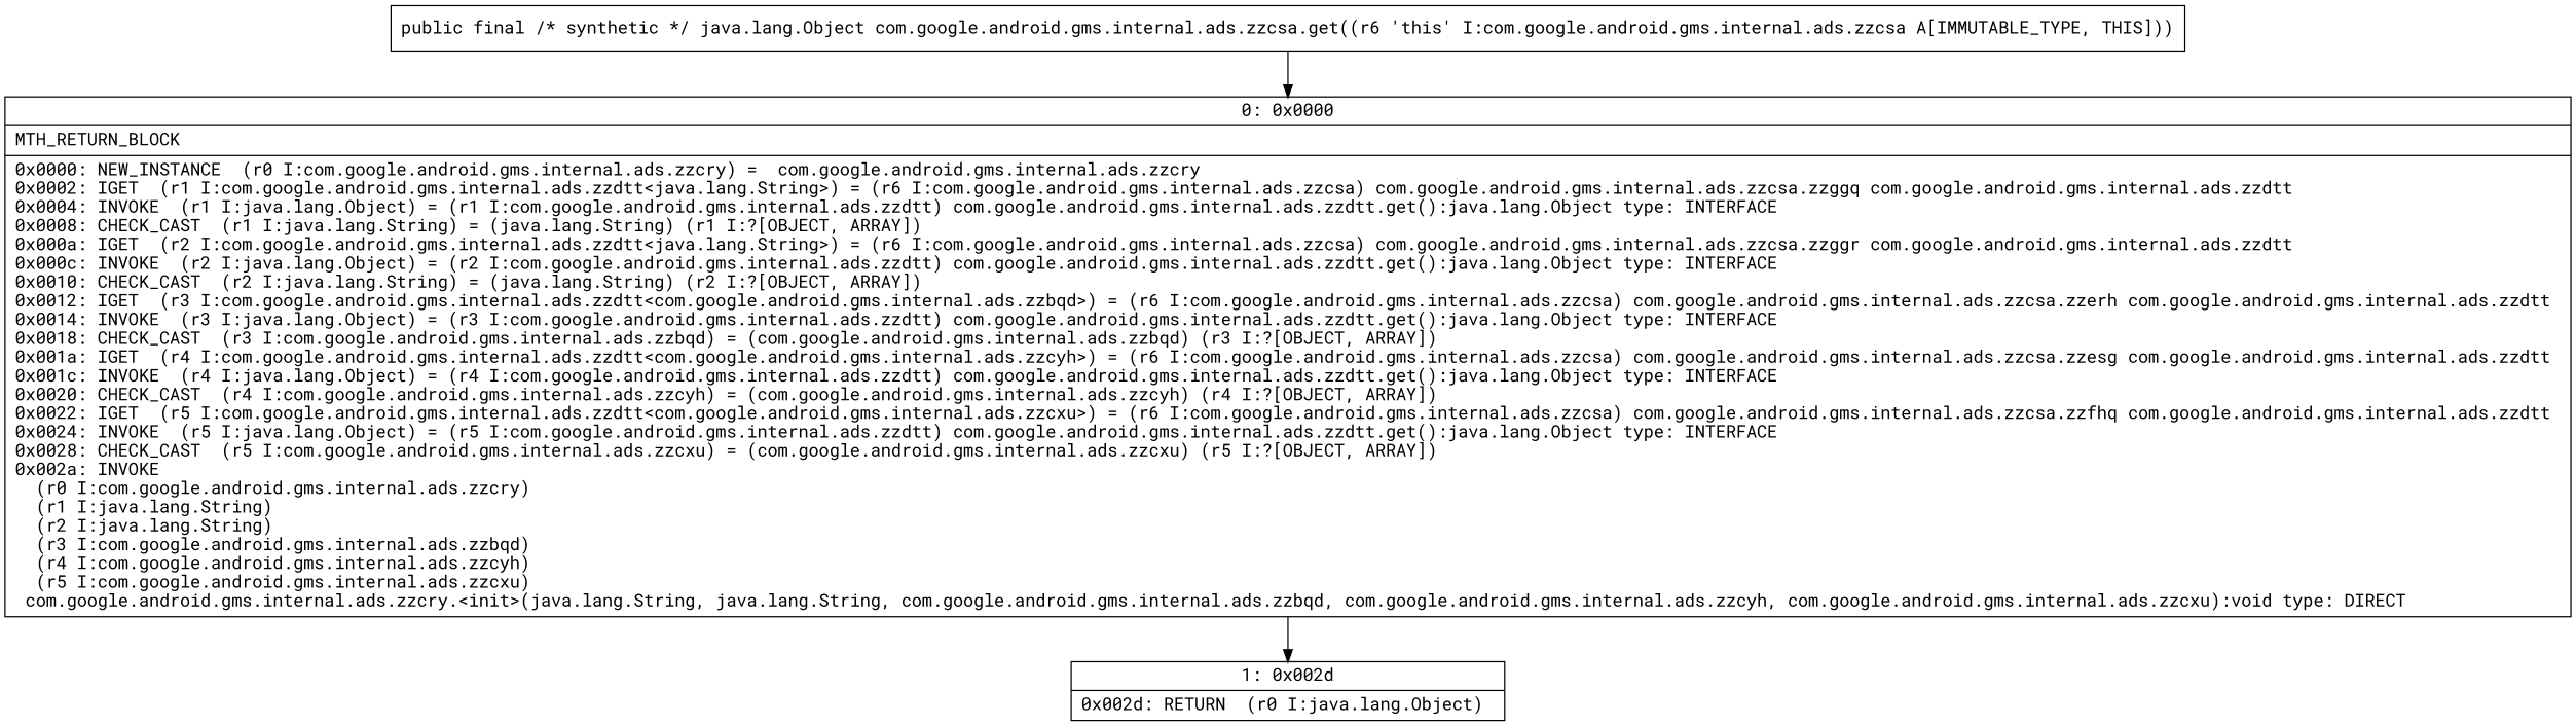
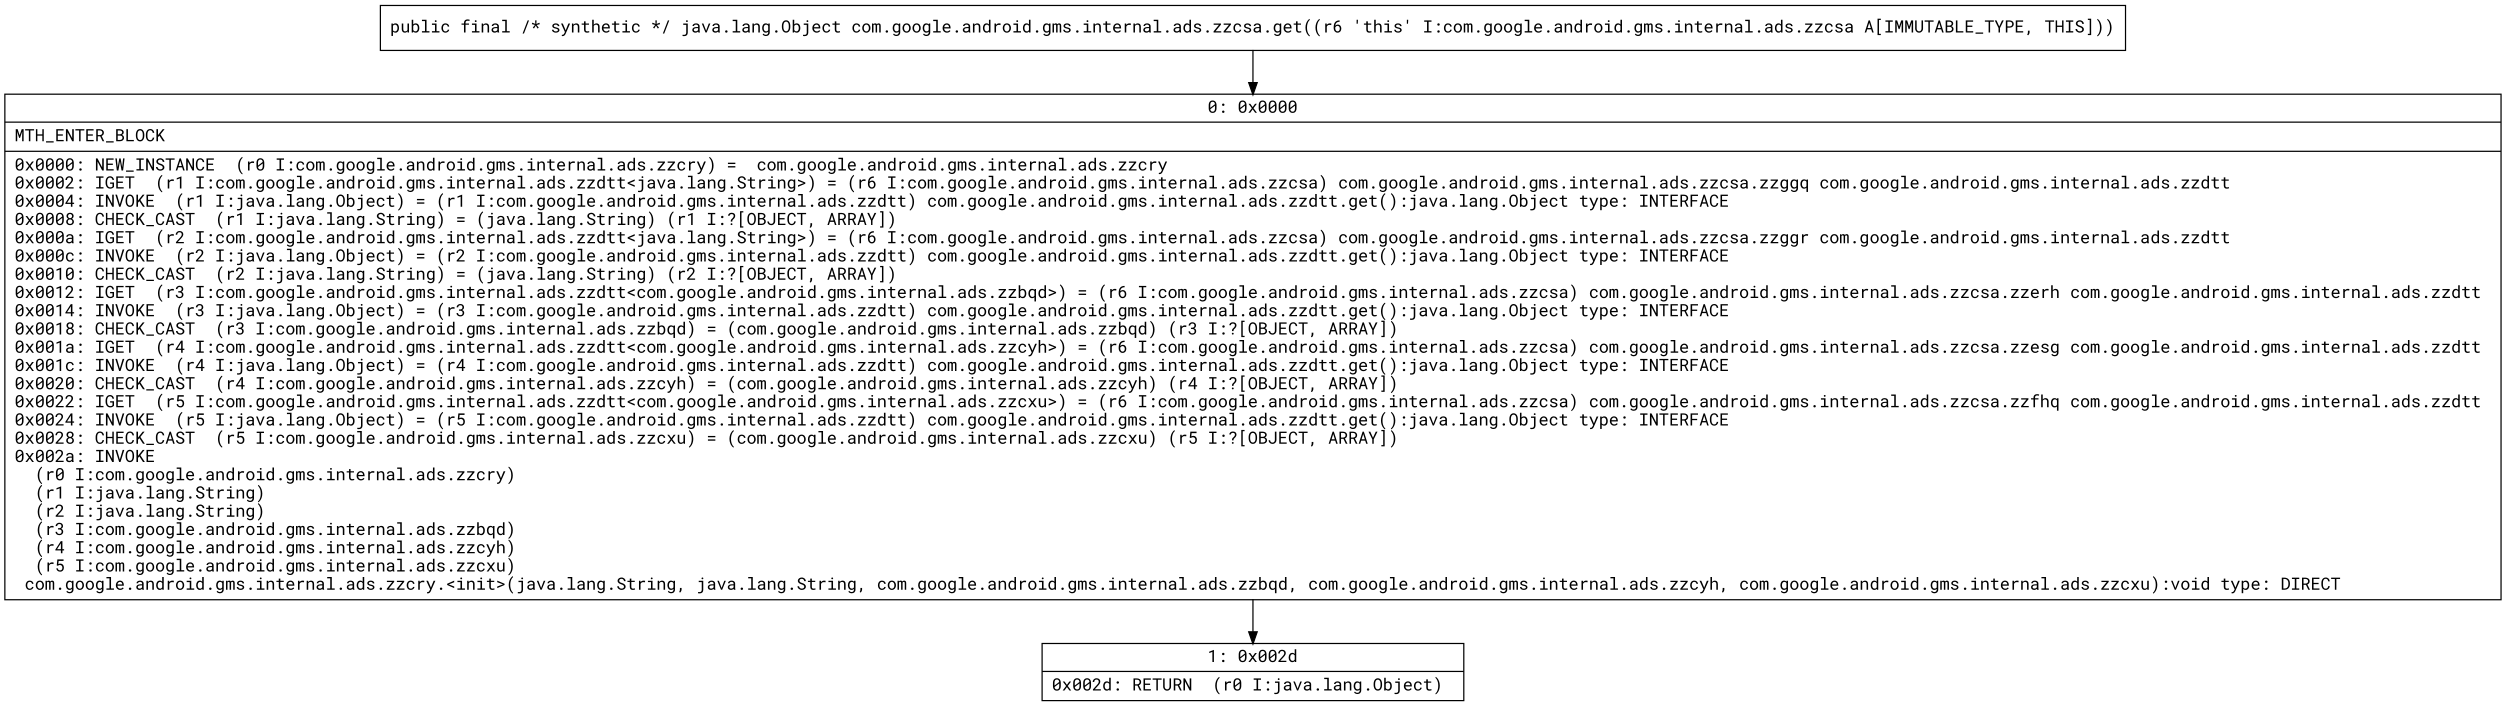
  digraph {
    fontname="Roboto Mono"
    node [shape=record fontname="Roboto Mono"]
    edge [fontname="Roboto Mono"]
-   n1 [label="{0\:\ 0x0000|MTH_RETURN_BLOCK\l|0x0000: NEW_INSTANCE  (r0 I:com.google.android.gms.internal.ads.zzcry) =  com.google.android.gms.internal.ads.zzcry \l0x0002: IGET  (r1 I:com.google.android.gms.internal.ads.zzdtt\<java.lang.String\>) = (r6 I:com.google.android.gms.internal.ads.zzcsa) com.google.android.gms.internal.ads.zzcsa.zzggq com.google.android.gms.internal.ads.zzdtt \l0x0004: INVOKE  (r1 I:java.lang.Object) = (r1 I:com.google.android.gms.internal.ads.zzdtt) com.google.android.gms.internal.ads.zzdtt.get():java.lang.Object type: INTERFACE \l0x0008: CHECK_CAST  (r1 I:java.lang.String) = (java.lang.String) (r1 I:?[OBJECT, ARRAY]) \l0x000a: IGET  (r2 I:com.google.android.gms.internal.ads.zzdtt\<java.lang.String\>) = (r6 I:com.google.android.gms.internal.ads.zzcsa) com.google.android.gms.internal.ads.zzcsa.zzggr com.google.android.gms.internal.ads.zzdtt \l0x000c: INVOKE  (r2 I:java.lang.Object) = (r2 I:com.google.android.gms.internal.ads.zzdtt) com.google.android.gms.internal.ads.zzdtt.get():java.lang.Object type: INTERFACE \l0x0010: CHECK_CAST  (r2 I:java.lang.String) = (java.lang.String) (r2 I:?[OBJECT, ARRAY]) \l0x0012: IGET  (r3 I:com.google.android.gms.internal.ads.zzdtt\<com.google.android.gms.internal.ads.zzbqd\>) = (r6 I:com.google.android.gms.internal.ads.zzcsa) com.google.android.gms.internal.ads.zzcsa.zzerh com.google.android.gms.internal.ads.zzdtt \l0x0014: INVOKE  (r3 I:java.lang.Object) = (r3 I:com.google.android.gms.internal.ads.zzdtt) com.google.android.gms.internal.ads.zzdtt.get():java.lang.Object type: INTERFACE \l0x0018: CHECK_CAST  (r3 I:com.google.android.gms.internal.ads.zzbqd) = (com.google.android.gms.internal.ads.zzbqd) (r3 I:?[OBJECT, ARRAY]) \l0x001a: IGET  (r4 I:com.google.android.gms.internal.ads.zzdtt\<com.google.android.gms.internal.ads.zzcyh\>) = (r6 I:com.google.android.gms.internal.ads.zzcsa) com.google.android.gms.internal.ads.zzcsa.zzesg com.google.android.gms.internal.ads.zzdtt \l0x001c: INVOKE  (r4 I:java.lang.Object) = (r4 I:com.google.android.gms.internal.ads.zzdtt) com.google.android.gms.internal.ads.zzdtt.get():java.lang.Object type: INTERFACE \l0x0020: CHECK_CAST  (r4 I:com.google.android.gms.internal.ads.zzcyh) = (com.google.android.gms.internal.ads.zzcyh) (r4 I:?[OBJECT, ARRAY]) \l0x0022: IGET  (r5 I:com.google.android.gms.internal.ads.zzdtt\<com.google.android.gms.internal.ads.zzcxu\>) = (r6 I:com.google.android.gms.internal.ads.zzcsa) com.google.android.gms.internal.ads.zzcsa.zzfhq com.google.android.gms.internal.ads.zzdtt \l0x0024: INVOKE  (r5 I:java.lang.Object) = (r5 I:com.google.android.gms.internal.ads.zzdtt) com.google.android.gms.internal.ads.zzdtt.get():java.lang.Object type: INTERFACE \l0x0028: CHECK_CAST  (r5 I:com.google.android.gms.internal.ads.zzcxu) = (com.google.android.gms.internal.ads.zzcxu) (r5 I:?[OBJECT, ARRAY]) \l0x002a: INVOKE  \l  (r0 I:com.google.android.gms.internal.ads.zzcry)\l  (r1 I:java.lang.String)\l  (r2 I:java.lang.String)\l  (r3 I:com.google.android.gms.internal.ads.zzbqd)\l  (r4 I:com.google.android.gms.internal.ads.zzcyh)\l  (r5 I:com.google.android.gms.internal.ads.zzcxu)\l com.google.android.gms.internal.ads.zzcry.\<init\>(java.lang.String, java.lang.String, com.google.android.gms.internal.ads.zzbqd, com.google.android.gms.internal.ads.zzcyh, com.google.android.gms.internal.ads.zzcxu):void type: DIRECT \l}"]
+   n1 [label="{0\:\ 0x0000|MTH_ENTER_BLOCK\l|0x0000: NEW_INSTANCE  (r0 I:com.google.android.gms.internal.ads.zzcry) =  com.google.android.gms.internal.ads.zzcry \l0x0002: IGET  (r1 I:com.google.android.gms.internal.ads.zzdtt\<java.lang.String\>) = (r6 I:com.google.android.gms.internal.ads.zzcsa) com.google.android.gms.internal.ads.zzcsa.zzggq com.google.android.gms.internal.ads.zzdtt \l0x0004: INVOKE  (r1 I:java.lang.Object) = (r1 I:com.google.android.gms.internal.ads.zzdtt) com.google.android.gms.internal.ads.zzdtt.get():java.lang.Object type: INTERFACE \l0x0008: CHECK_CAST  (r1 I:java.lang.String) = (java.lang.String) (r1 I:?[OBJECT, ARRAY]) \l0x000a: IGET  (r2 I:com.google.android.gms.internal.ads.zzdtt\<java.lang.String\>) = (r6 I:com.google.android.gms.internal.ads.zzcsa) com.google.android.gms.internal.ads.zzcsa.zzggr com.google.android.gms.internal.ads.zzdtt \l0x000c: INVOKE  (r2 I:java.lang.Object) = (r2 I:com.google.android.gms.internal.ads.zzdtt) com.google.android.gms.internal.ads.zzdtt.get():java.lang.Object type: INTERFACE \l0x0010: CHECK_CAST  (r2 I:java.lang.String) = (java.lang.String) (r2 I:?[OBJECT, ARRAY]) \l0x0012: IGET  (r3 I:com.google.android.gms.internal.ads.zzdtt\<com.google.android.gms.internal.ads.zzbqd\>) = (r6 I:com.google.android.gms.internal.ads.zzcsa) com.google.android.gms.internal.ads.zzcsa.zzerh com.google.android.gms.internal.ads.zzdtt \l0x0014: INVOKE  (r3 I:java.lang.Object) = (r3 I:com.google.android.gms.internal.ads.zzdtt) com.google.android.gms.internal.ads.zzdtt.get():java.lang.Object type: INTERFACE \l0x0018: CHECK_CAST  (r3 I:com.google.android.gms.internal.ads.zzbqd) = (com.google.android.gms.internal.ads.zzbqd) (r3 I:?[OBJECT, ARRAY]) \l0x001a: IGET  (r4 I:com.google.android.gms.internal.ads.zzdtt\<com.google.android.gms.internal.ads.zzcyh\>) = (r6 I:com.google.android.gms.internal.ads.zzcsa) com.google.android.gms.internal.ads.zzcsa.zzesg com.google.android.gms.internal.ads.zzdtt \l0x001c: INVOKE  (r4 I:java.lang.Object) = (r4 I:com.google.android.gms.internal.ads.zzdtt) com.google.android.gms.internal.ads.zzdtt.get():java.lang.Object type: INTERFACE \l0x0020: CHECK_CAST  (r4 I:com.google.android.gms.internal.ads.zzcyh) = (com.google.android.gms.internal.ads.zzcyh) (r4 I:?[OBJECT, ARRAY]) \l0x0022: IGET  (r5 I:com.google.android.gms.internal.ads.zzdtt\<com.google.android.gms.internal.ads.zzcxu\>) = (r6 I:com.google.android.gms.internal.ads.zzcsa) com.google.android.gms.internal.ads.zzcsa.zzfhq com.google.android.gms.internal.ads.zzdtt \l0x0024: INVOKE  (r5 I:java.lang.Object) = (r5 I:com.google.android.gms.internal.ads.zzdtt) com.google.android.gms.internal.ads.zzdtt.get():java.lang.Object type: INTERFACE \l0x0028: CHECK_CAST  (r5 I:com.google.android.gms.internal.ads.zzcxu) = (com.google.android.gms.internal.ads.zzcxu) (r5 I:?[OBJECT, ARRAY]) \l0x002a: INVOKE  \l  (r0 I:com.google.android.gms.internal.ads.zzcry)\l  (r1 I:java.lang.String)\l  (r2 I:java.lang.String)\l  (r3 I:com.google.android.gms.internal.ads.zzbqd)\l  (r4 I:com.google.android.gms.internal.ads.zzcyh)\l  (r5 I:com.google.android.gms.internal.ads.zzcxu)\l com.google.android.gms.internal.ads.zzcry.\<init\>(java.lang.String, java.lang.String, com.google.android.gms.internal.ads.zzbqd, com.google.android.gms.internal.ads.zzcyh, com.google.android.gms.internal.ads.zzcxu):void type: DIRECT \l}"]
    n2 [label="{1\:\ 0x002d|0x002d: RETURN  (r0 I:java.lang.Object) \l}"]
    n3 [label="{public final \/* synthetic *\/ java.lang.Object com.google.android.gms.internal.ads.zzcsa.get((r6 'this' I:com.google.android.gms.internal.ads.zzcsa A[IMMUTABLE_TYPE, THIS])) }"]
    n1 -> n2
    n3 -> n1
  }
